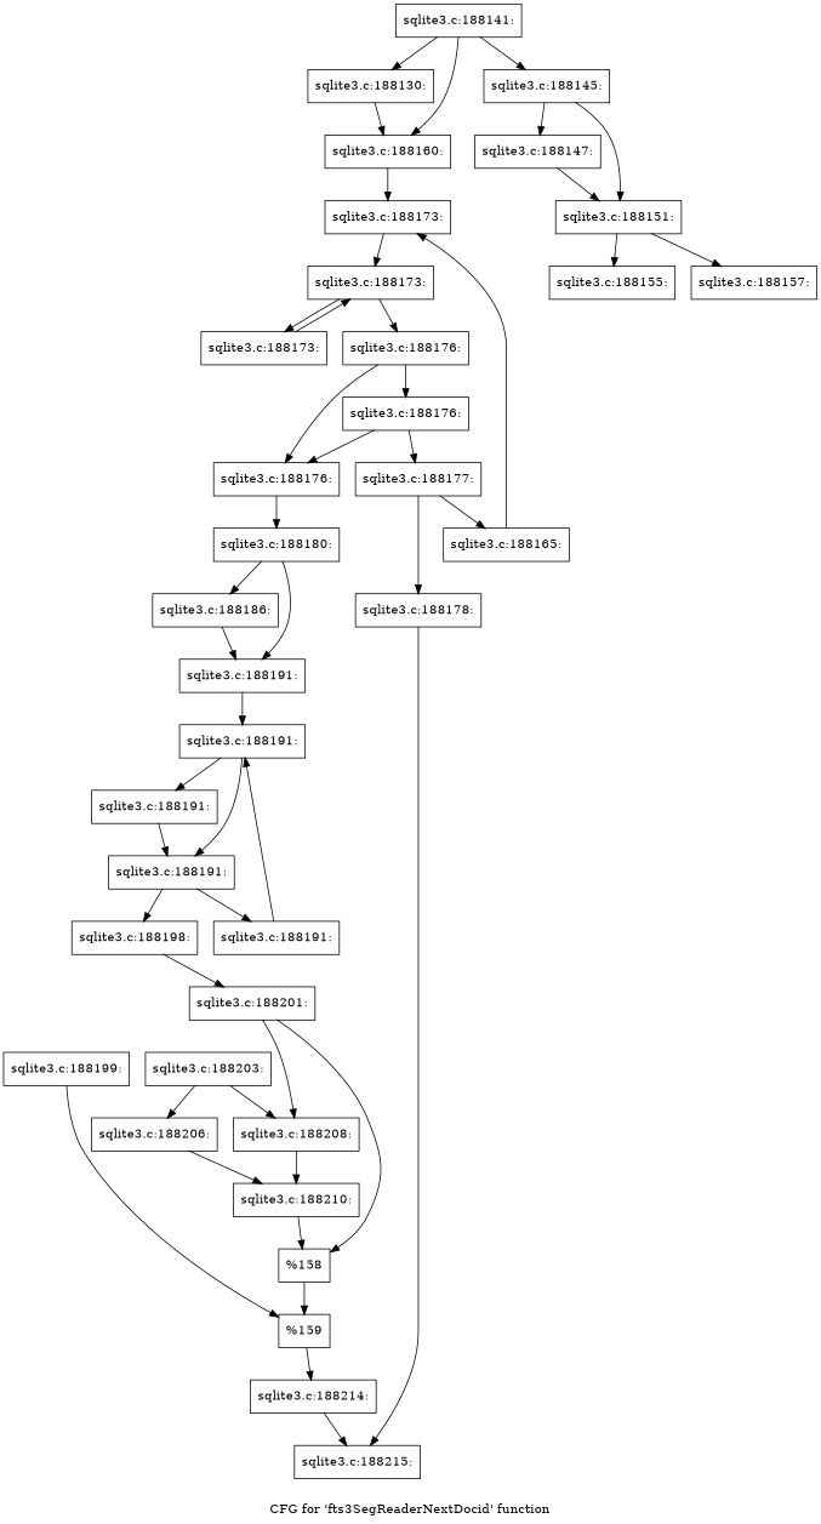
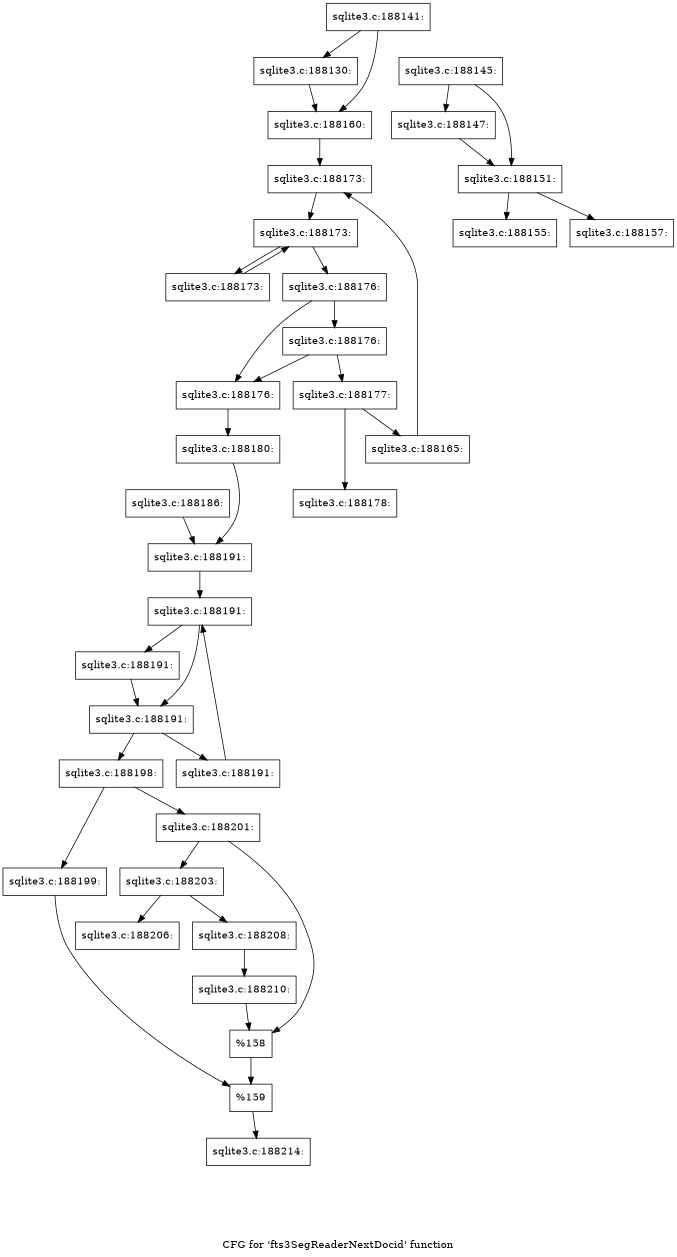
  digraph {
    label="CFG for 'fts3SegReaderNextDocid' function"
    node [shape=record]
    n1 [label="{sqlite3.c:188130:}"]
    n2 [label="{sqlite3.c:188160:}"]
    n3 [label="{sqlite3.c:188141:}"]
    n4 [label="{sqlite3.c:188145:}"]
    n5 [label="{sqlite3.c:188173:}"]
    n6 [label="{sqlite3.c:188147:}"]
    n7 [label="{sqlite3.c:188151:}"]
    n8 [label="{sqlite3.c:188173:}"]
    n9 [label="{sqlite3.c:188155:}"]
    n10 [label="{sqlite3.c:188157:}"]
    n11 [label="{sqlite3.c:188214:}"]
-   n12 [label="{sqlite3.c:188215:}"]
    n13 [label="{sqlite3.c:188173:}"]
    n14 [label="{sqlite3.c:188176:}"]
    n15 [label="{sqlite3.c:188176:}"]
    n16 [label="{sqlite3.c:188176:}"]
    n17 [label="{sqlite3.c:188180:}"]
    n18 [label="{sqlite3.c:188177:}"]
    n19 [label="{sqlite3.c:188186:}"]
    n20 [label="{sqlite3.c:188191:}"]
    n21 [label="{sqlite3.c:188178:}"]
    n22 [label="{sqlite3.c:188165:}"]
    n23 [label="{sqlite3.c:188191:}"]
    n24 [label="{sqlite3.c:188191:}"]
    n25 [label="{sqlite3.c:188191:}"]
    n26 [label="{sqlite3.c:188191:}"]
    n27 [label="{sqlite3.c:188198:}"]
    n28 [label="{sqlite3.c:188199:}"]
    n29 [label="{sqlite3.c:188201:}"]
    n30 [label="{%159}"]
    n31 [label="{sqlite3.c:188203:}"]
    n32 [label="{%158}"]
    n33 [label="{sqlite3.c:188206:}"]
    n34 [label="{sqlite3.c:188208:}"]
    n35 [label="{sqlite3.c:188210:}"]
    n1 -> n2
    n2 -> n5
    n3 -> n1
    n3 -> n2
-   n3 -> n4
    n4 -> n6
    n4 -> n7
    n5 -> n8
    n6 -> n7
    n7 -> n9
    n7 -> n10
    n8 -> n13
    n8 -> n14
-   n11 -> n12
    n13 -> n8
    n14 -> n15
    n14 -> n16
    n15 -> n17
    n16 -> n15
    n16 -> n18
-   n17 -> n19
    n17 -> n20
    n18 -> n21
    n18 -> n22
    n19 -> n20
    n20 -> n23
-   n21 -> n12
    n22 -> n5
    n23 -> n24
    n23 -> n25
    n24 -> n25
    n25 -> n26
    n25 -> n27
    n26 -> n23
+   n27 -> n28
    n27 -> n29
    n28 -> n30
-   n29 -> n34
+   n29 -> n31
    n29 -> n32
    n30 -> n11
    n31 -> n33
    n31 -> n34
    n32 -> n30
-   n33 -> n35
    n34 -> n35
    n35 -> n32
  }
